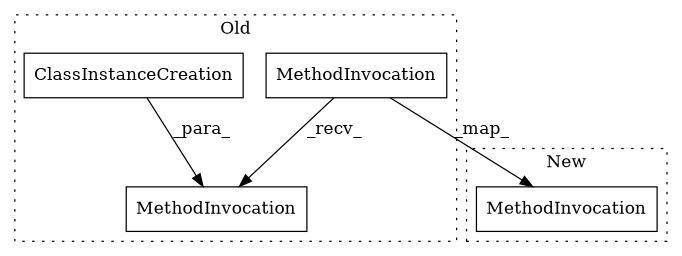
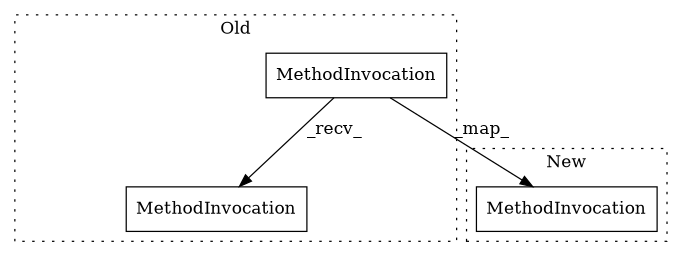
  digraph {
    node [a=32 l="17,1" shape=box]
-   n1 [a=14 l=45 label=ClassInstanceCreation s=31235]
    n2 [l="16,1" label=MethodInvocation s="31498,31522"]
    n3 [label=MethodInvocation s="31456,31487"]
    n4 [label=MethodInvocation s="26487,26518"]
    subgraph cluster_1 {
      label=Old
      style=dotted
-     n1
      n2
      n3
    }
    subgraph cluster_2 {
      label=New
      style=dotted
      n4
    }
-   n1 -> n2 [label=_para_]
    n3 -> n2 [label=_recv_]
    n3 -> n4 [label=_map_]
  }
